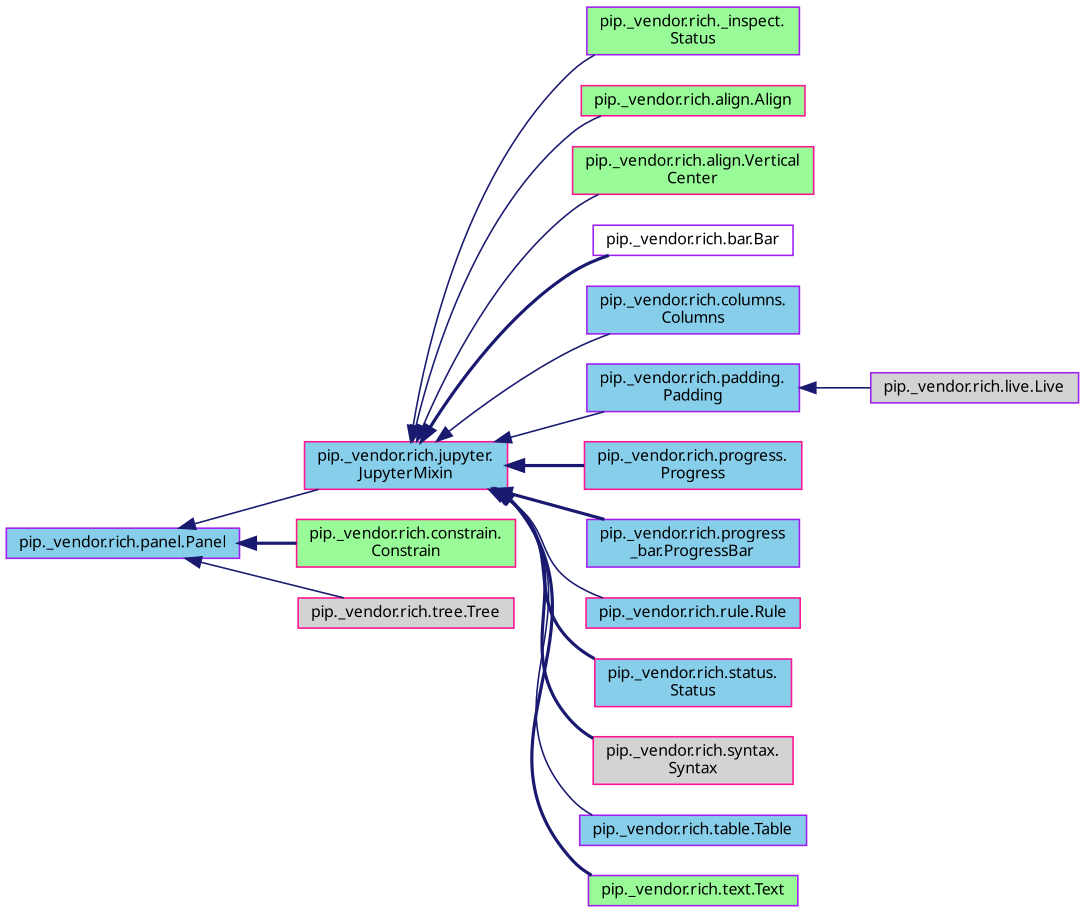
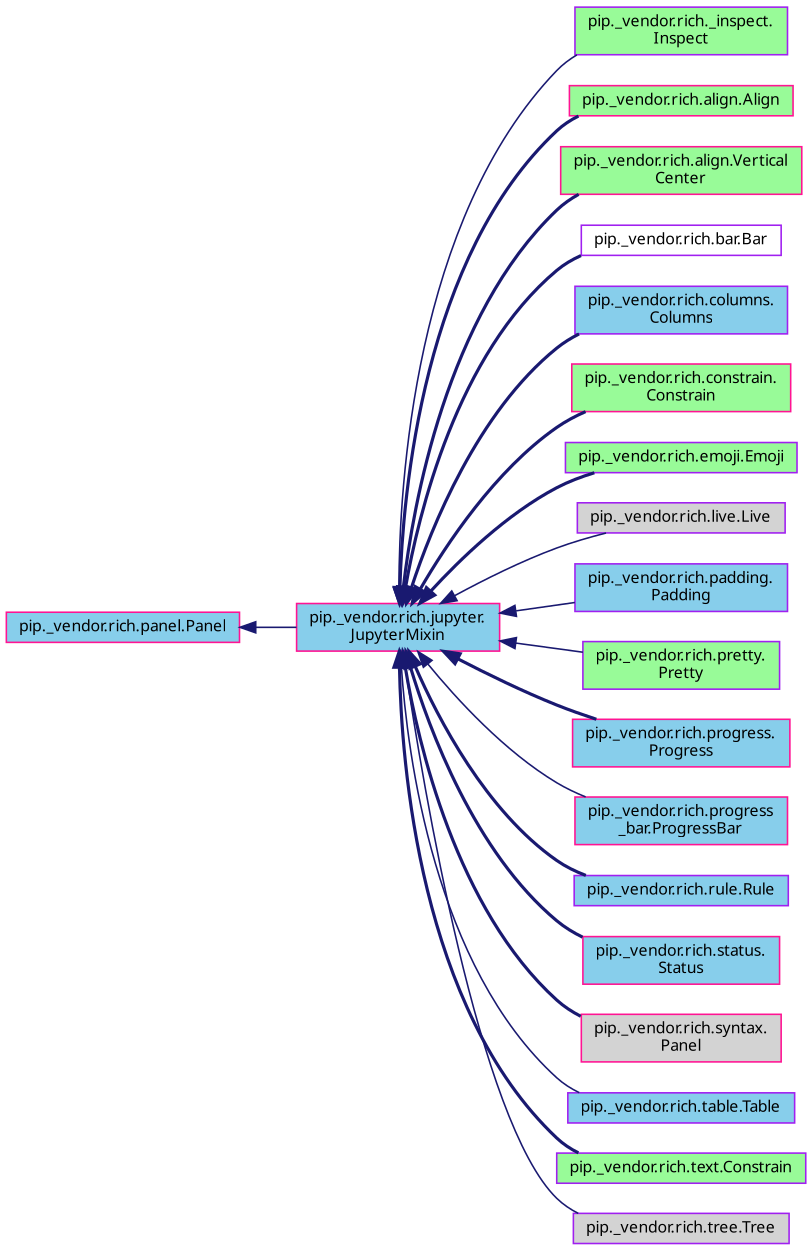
  digraph {
    fontname="Noto Sans"
    rankdir=LR
    node [color=purple fillcolor=skyblue fontname="Noto Sans" fontsize=10 shape=record style=filled]
    edge [color=midnightblue dir=back fontname="Noto Sans" fontsize=10 labelfontname=Helvetica labelfontsize=10 style=bold]
    n1 [color=deeppink fontcolor=black height=0.2 label="pip._vendor.rich.jupyter.\lJupyterMixin" width=0.4]
-   n2 [fillcolor=palegreen height=0.2 label="pip._vendor.rich._inspect.\lStatus" width=0.4]
+   n2 [fillcolor=palegreen height=0.2 label="pip._vendor.rich._inspect.\lInspect" width=0.4]
    n3 [color=deeppink fillcolor=palegreen height=0.2 label="pip._vendor.rich.align.Align" width=0.4]
    n4 [color=deeppink fillcolor=palegreen height=0.2 label="pip._vendor.rich.align.Vertical\lCenter" width=0.4]
    n5 [fillcolor=white height=0.2 label="pip._vendor.rich.bar.Bar" width=0.4]
    n6 [height=0.2 label="pip._vendor.rich.columns.\lColumns" width=0.4]
    n7 [color=deeppink fillcolor=palegreen height=0.2 label="pip._vendor.rich.constrain.\lConstrain" width=0.4]
+   n8 [fillcolor=palegreen height=0.2 label="pip._vendor.rich.emoji.Emoji" width=0.4]
    n9 [fillcolor=lightgrey height=0.2 label="pip._vendor.rich.live.Live" width=0.4]
    n10 [height=0.2 label="pip._vendor.rich.padding.\lPadding" width=0.4]
+   n11 [fillcolor=palegreen height=0.2 label="pip._vendor.rich.pretty.\lPretty" width=0.4]
    n12 [color=deeppink height=0.2 label="pip._vendor.rich.progress.\lProgress" width=0.4]
-   n13 [height=0.2 label="pip._vendor.rich.progress\l_bar.ProgressBar" width=0.4]
-   n14 [color=deeppink height=0.2 label="pip._vendor.rich.rule.Rule" width=0.4]
+   n13 [color=deeppink height=0.2 label="pip._vendor.rich.progress\l_bar.ProgressBar" width=0.4]
+   n14 [height=0.2 label="pip._vendor.rich.rule.Rule" width=0.4]
    n15 [color=deeppink height=0.2 label="pip._vendor.rich.status.\lStatus" width=0.4]
-   n16 [color=deeppink fillcolor=lightgrey height=0.2 label="pip._vendor.rich.syntax.\lSyntax" width=0.4]
+   n16 [color=deeppink fillcolor=lightgrey height=0.2 label="pip._vendor.rich.syntax.\lPanel" width=0.4]
    n17 [height=0.2 label="pip._vendor.rich.table.Table" width=0.4]
-   n18 [fillcolor=palegreen height=0.2 label="pip._vendor.rich.text.Text" width=0.4]
-   n19 [color=deeppink fillcolor=lightgrey height=0.2 label="pip._vendor.rich.tree.Tree" width=0.4]
-   n20 [height=0.2 label="pip._vendor.rich.panel.Panel" width=0.4]
+   n18 [fillcolor=palegreen height=0.2 label="pip._vendor.rich.text.Constrain" width=0.4]
+   n19 [fillcolor=lightgrey height=0.2 label="pip._vendor.rich.tree.Tree" width=0.4]
+   n20 [color=deeppink height=0.2 label="pip._vendor.rich.panel.Panel" width=0.4]
    n1 -> n2 [style=solid]
-   n1 -> n3 [style=solid]
-   n1 -> n4 [style=solid]
+   n1 -> n3
+   n1 -> n4
    n1 -> n5
-   n1 -> n6 [style=solid]
-   n20 -> n7
-   n10 -> n9 [style=solid]
+   n1 -> n6
+   n1 -> n7
+   n1 -> n8
+   n1 -> n9 [style=solid]
    n1 -> n10 [style=solid]
+   n1 -> n11 [style=solid]
    n1 -> n12
-   n1 -> n13
-   n1 -> n14 [style=solid]
+   n1 -> n13 [style=solid]
+   n1 -> n14
    n1 -> n15
    n1 -> n16
    n1 -> n17 [style=solid]
    n1 -> n18
-   n20 -> n19 [style=solid]
+   n1 -> n19 [style=solid]
    n20 -> n1 [style=solid]
  }
